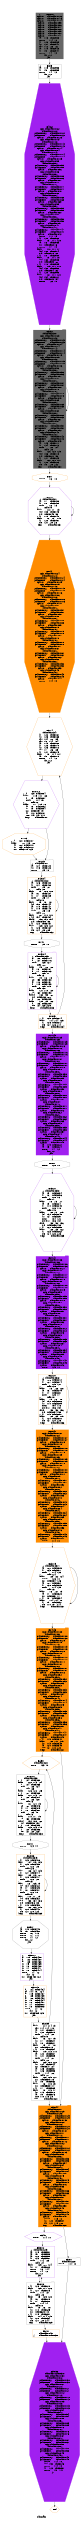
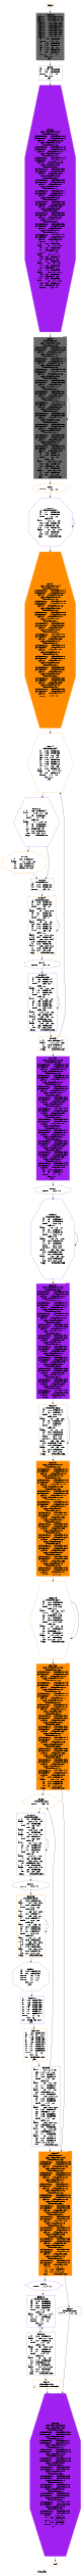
  digraph {
    color=purple
    label=old_main
    style=dashed
    node [color=darkorange shape=box]
+   n1 [label=Begin shape=hexagon]
    n2 [color=gray40 label="B2_20\nspawn	old_main.L122\nspawn	old_main.L113\nspawn	old_main.L104\nspawn	old_main.L95\nspawn	old_main.L86\nspawn	old_main.L77\nspawn	old_main.L68\nspawn	old_main.L59\nspawn	old_main.L50\nspawn	old_main.L41\nla	r13	nd#2933	\nmove	r14	r0	\nli	r26	nd#2939	\nlw	r27	nd#2941	\ndiv	r12	r26	r27	\nla	r19	nd#2945	\nli	r5	nd#2947	\nmove	r4	r2	\nfst	r2	\njalr	\n" style=filled]
    n3 [label="B3_5\nla	r19	nd#2953	\nli	r5	nd#2955	\nmove	r4	r2	\nfst	r2	\njalr	\n" color=gray40]
    n4 [label=End shape=hexagon]
    n5 [color=purple label="B4_62\ncqip	old_main.L122\nold_main.L122:\npslice_entry	old_main.L122\npslice_exit	old_main.L122\nspawn	old_main.L123\ncqip	old_main.L113\nold_main.L113:\npslice_entry	old_main.L113\npslice_exit	old_main.L113\nspawn	old_main.L114\ncqip	old_main.L104\nold_main.L104:\npslice_entry	old_main.L104\npslice_exit	old_main.L104\nspawn	old_main.L105\ncqip	old_main.L95\nold_main.L95:\npslice_entry	old_main.L95\npslice_exit	old_main.L95\nspawn	old_main.L96\ncqip	old_main.L86\nold_main.L86:\npslice_entry	old_main.L86\npslice_exit	old_main.L86\nspawn	old_main.L87\ncqip	old_main.L77\nold_main.L77:\npslice_entry	old_main.L77\npslice_exit	old_main.L77\nspawn	old_main.L78\ncqip	old_main.L68\nold_main.L68:\npslice_entry	old_main.L68\npslice_exit	old_main.L68\nspawn	old_main.L69\ncqip	old_main.L59\nold_main.L59:\npslice_entry	old_main.L59\npslice_exit	old_main.L59\nspawn	old_main.L60\ncqip	old_main.L50\nold_main.L50:\npslice_entry	old_main.L50\npslice_exit	old_main.L50\nspawn	old_main.L51\ncqip	old_main.L41\nold_main.L41:\npslice_entry	old_main.L41\npslice_exit	old_main.L41\nspawn	old_main.L42\nmove	r11	r9	\nli	r28	nd#2962	\naddu	r5	r11	r28	\nla	r6	nd#2965	\nsw	nd#2968	r6	\nmove	r7	r0	\naddu	r10	r11	r7	\nli.d	r60	nd#2974	\ns.d	nd#2976	r60	\nli	r8	nd#2980	\naddu	r9	r11	r8	\nli.d	r62	nd#2983	\ns.d	nd#2985	r62	\nli	r10	nd#2989	\naddu	r19	r11	r10	\nli.d	r32	nd#2992	\ns.d	nd#2994	r32	\nli	r20	nd#2998	\naddu	r21	r11	r20	\nli.d	r34	nd#3001	\ns.d	nd#3003	r34	\nmove	r22	r0	\n" shape=octagon style=filled]
    n6 [color=gray40 label="B5_52\nold_main.L30:\ncqip	old_main.L123\nold_main.L123:\npslice_entry	old_main.L123\npslice_exit	old_main.L123\nspawn	old_main.L124\ncqip	old_main.L114\nold_main.L114:\npslice_entry	old_main.L114\npslice_exit	old_main.L114\nspawn	old_main.L115\ncqip	old_main.L105\nold_main.L105:\npslice_entry	old_main.L105\npslice_exit	old_main.L105\nspawn	old_main.L106\ncqip	old_main.L96\nold_main.L96:\npslice_entry	old_main.L96\npslice_exit	old_main.L96\nspawn	old_main.L97\ncqip	old_main.L87\nold_main.L87:\npslice_entry	old_main.L87\npslice_exit	old_main.L87\nspawn	old_main.L88\ncqip	old_main.L78\nold_main.L78:\npslice_entry	old_main.L78\npslice_exit	old_main.L78\nspawn	old_main.L79\ncqip	old_main.L69\nold_main.L69:\npslice_entry	old_main.L69\npslice_exit	old_main.L69\nspawn	old_main.L70\ncqip	old_main.L60\nold_main.L60:\npslice_entry	old_main.L60\npslice_exit	old_main.L60\nspawn	old_main.L61\ncqip	old_main.L51\nold_main.L51:\npslice_entry	old_main.L51\npslice_exit	old_main.L51\nspawn	old_main.L52\ncqip	old_main.L42\nold_main.L42:\npslice_entry	old_main.L42\npslice_exit	old_main.L42\nspawn	old_main.L43\nla	r23	nd#3011	\nli	r24	nd#3013	\nmult	r22	r24	\nmflo	r25	\naddu	r26	r23	r25	\nli.d	r36	nd#3018	\ns.d	nd#3020	r36	\nli	r27	nd#3023	\naddu	r22	r22	r27	\nli	r28	nd#3026	\nsle	r5	r28	r22	\nbeqz	old_main.L30\n" shape=folder style=filled]
    n7 [label="B6_1\nmove	r6	r0	\n" shape=octagon]
    n8 [label="B7_12\nold_main.L31:\nla	r7	nd#3036	\nli	r8	nd#3038	\nmult	r6	r8	\nmflo	r9	\naddu	r10	r7	r9	\nli.d	r38	nd#3043	\ns.d	nd#3045	r38	\nli	r19	nd#3048	\naddu	r6	r6	r19	\nli	r20	nd#3051	\nsle	r21	r20	r6	\nbeqz	old_main.L31\n" color=purple shape=octagon]
    n9 [label="B8_41\ncqip	old_main.L124\nold_main.L124:\npslice_entry	old_main.L124\npslice_exit	old_main.L124\nspawn	old_main.L125\ncqip	old_main.L115\nold_main.L115:\npslice_entry	old_main.L115\npslice_exit	old_main.L115\nspawn	old_main.L116\ncqip	old_main.L106\nold_main.L106:\npslice_entry	old_main.L106\npslice_exit	old_main.L106\nspawn	old_main.L107\ncqip	old_main.L97\nold_main.L97:\npslice_entry	old_main.L97\npslice_exit	old_main.L97\nspawn	old_main.L98\ncqip	old_main.L88\nold_main.L88:\npslice_entry	old_main.L88\npslice_exit	old_main.L88\nspawn	old_main.L89\ncqip	old_main.L79\nold_main.L79:\npslice_entry	old_main.L79\npslice_exit	old_main.L79\nspawn	old_main.L80\ncqip	old_main.L70\nold_main.L70:\npslice_entry	old_main.L70\npslice_exit	old_main.L70\nspawn	old_main.L71\ncqip	old_main.L61\nold_main.L61:\npslice_entry	old_main.L61\npslice_exit	old_main.L61\nspawn	old_main.L62\ncqip	old_main.L52\nold_main.L52:\npslice_entry	old_main.L52\npslice_exit	old_main.L52\nspawn	old_main.L53\ncqip	old_main.L43\nold_main.L43:\npslice_entry	old_main.L43\npslice_exit	old_main.L43\nspawn	old_main.L44\nmove	r14	r0	\n" shape=octagon style=filled]
    n10 [label="B9_14\nold_main.L34:\nli	r22	nd#3061	\nlw	r23	nd#3063	\ndiv	r24	r22	r23	\ndiv	r6	r14	r24	\nla	r19	nd#3068	\nli	r25	nd#3070	\nlw	r26	nd#3072	\ndiv	r7	r26	r25	\nli	r27	nd#3075	\naddu	r8	r14	r27	\nla	r5	nd#3078	\nmove	r4	r2	\nfst	r2	\njalr	\n" shape=hexagon]
    n11 [label="B10_12\nli	r28	nd#3084	\naddu	r19	r11	r28	\nli	r5	nd#3087	\nmult	r14	r5	\nmflo	r6	\naddu	r7	r19	r6	\nla	r8	nd#3092	\nlw	r9	nd#3094	\nsw	nd#3097	r9	\nla	r10	nd#3101	\nsne	r19	r13	r10	\nbeqz	old_main.L7\n" color=purple shape=hexagon]
    n12 [label="B11_5\nli	r20	nd#3107	\naddu	r21	r13	r20	\nla	r22	nd#3110	\nlw	r23	nd#3112	\nsw	nd#3115	r23	\n" shape=octagon]
    n13 [label="B12_3\nold_main.L7:\nla	r24	nd#3120	\nlw	r13	nd#3122	\nmove	r25	r0	\n" color=gray40 shape=folder]
    n14 [label="B13_24\nold_main.L32:\nla	r26	nd#3130	\nli	r27	nd#3132	\nmult	r25	r27	\nmflo	r28	\naddu	r5	r26	r28	\nla	r6	nd#3137	\nli	r7	nd#3139	\nmult	r25	r7	\nmflo	r8	\naddu	r9	r6	r8	\nl.d	r52	nd#3144	\nla	r10	nd#3147	\nli	r19	nd#3149	\nmult	r25	r19	\nmflo	r20	\naddu	r21	r10	r20	\nl.d	r54	nd#3154	\nadd.d	r56	r52	r54	\ns.d	nd#3158	r56	\nli	r22	nd#3161	\naddu	r25	r25	r22	\nli	r23	nd#3164	\nsle	r24	r23	r25	\nbeqz	old_main.L32\n" shape=folder]
    n15 [label="B14_1\nmove	r25	r0	\n" color=gray40 shape=octagon]
    n16 [label="B15_24\nold_main.L33:\nla	r26	nd#3174	\nli	r27	nd#3176	\nmult	r25	r27	\nmflo	r28	\naddu	r5	r26	r28	\nla	r6	nd#3181	\nli	r7	nd#3183	\nmult	r25	r7	\nmflo	r8	\naddu	r9	r6	r8	\nl.d	r58	nd#3188	\nla	r10	nd#3191	\nli	r19	nd#3193	\nmult	r25	r19	\nmflo	r20	\naddu	r21	r10	r20	\nl.d	r60	nd#3198	\nadd.d	r62	r58	r60	\ns.d	nd#3202	r62	\nli	r22	nd#3205	\naddu	r25	r25	r22	\nli	r23	nd#3208	\nsle	r24	r23	r25	\nbeqz	old_main.L33\n" color=purple shape=folder]
    n17 [label="B16_5\nli	r25	nd#3214	\naddu	r14	r14	r25	\nli	r26	nd#3217	\nsle	r27	r26	r14	\nbeqz	old_main.L34\n"]
    n18 [color=purple label="B17_45\ncqip	old_main.L125\nold_main.L125:\npslice_entry	old_main.L125\npslice_exit	old_main.L125\nspawn	old_main.L126\ncqip	old_main.L116\nold_main.L116:\npslice_entry	old_main.L116\npslice_exit	old_main.L116\nspawn	old_main.L117\ncqip	old_main.L107\nold_main.L107:\npslice_entry	old_main.L107\npslice_exit	old_main.L107\nspawn	old_main.L108\ncqip	old_main.L98\nold_main.L98:\npslice_entry	old_main.L98\npslice_exit	old_main.L98\nspawn	old_main.L99\ncqip	old_main.L89\nold_main.L89:\npslice_entry	old_main.L89\npslice_exit	old_main.L89\nspawn	old_main.L90\ncqip	old_main.L80\nold_main.L80:\npslice_entry	old_main.L80\npslice_exit	old_main.L80\nspawn	old_main.L81\ncqip	old_main.L71\nold_main.L71:\npslice_entry	old_main.L71\npslice_exit	old_main.L71\nspawn	old_main.L72\ncqip	old_main.L62\nold_main.L62:\npslice_entry	old_main.L62\npslice_exit	old_main.L62\nspawn	old_main.L63\ncqip	old_main.L53\nold_main.L53:\npslice_entry	old_main.L53\npslice_exit	old_main.L53\nspawn	old_main.L54\ncqip	old_main.L44\nold_main.L44:\npslice_entry	old_main.L44\npslice_exit	old_main.L44\nspawn	old_main.L45\nla	r19	nd#3222	\nla	r5	nd#3224	\nmove	r4	r2	\nfst	r2	\njalr	\n" style=filled]
    n19 [label="B18_1\nmove	r28	r0	\n" color=gray40 shape=octagon]
    n20 [label="B19_21\nold_main.L35:\nla	r5	nd#3234	\nli	r6	nd#3236	\nmult	r28	r6	\nmflo	r7	\naddu	r8	r5	r7	\nla	r9	nd#3241	\nli	r10	nd#3243	\nmult	r28	r10	\nmflo	r19	\naddu	r20	r9	r19	\nl.d	r32	nd#3248	\nlw	r21	nd#3251	\nmtc1	r34	r21	\ncvt.d.w	r36	r34	\ndiv.d	r38	r32	r36	\ns.d	nd#3256	r38	\nli	r22	nd#3259	\naddu	r28	r28	r22	\nli	r23	nd#3262	\nsle	r24	r23	r28	\nbeqz	old_main.L35\n" color=purple shape=octagon]
    n21 [color=purple label="B20_41\ncqip	old_main.L126\nold_main.L126:\npslice_entry	old_main.L126\npslice_exit	old_main.L126\nspawn	old_main.L127\ncqip	old_main.L117\nold_main.L117:\npslice_entry	old_main.L117\npslice_exit	old_main.L117\nspawn	old_main.L118\ncqip	old_main.L108\nold_main.L108:\npslice_entry	old_main.L108\npslice_exit	old_main.L108\nspawn	old_main.L109\ncqip	old_main.L99\nold_main.L99:\npslice_entry	old_main.L99\npslice_exit	old_main.L99\nspawn	old_main.L100\ncqip	old_main.L90\nold_main.L90:\npslice_entry	old_main.L90\npslice_exit	old_main.L90\nspawn	old_main.L91\ncqip	old_main.L81\nold_main.L81:\npslice_entry	old_main.L81\npslice_exit	old_main.L81\nspawn	old_main.L82\ncqip	old_main.L72\nold_main.L72:\npslice_entry	old_main.L72\npslice_exit	old_main.L72\nspawn	old_main.L73\ncqip	old_main.L63\nold_main.L63:\npslice_entry	old_main.L63\npslice_exit	old_main.L63\nspawn	old_main.L64\ncqip	old_main.L54\nold_main.L54:\npslice_entry	old_main.L54\npslice_exit	old_main.L54\nspawn	old_main.L55\ncqip	old_main.L45\nold_main.L45:\npslice_entry	old_main.L45\npslice_exit	old_main.L45\nspawn	old_main.L46\nmove	r25	r0	\n" shape=folder style=filled]
    n22 [label="B21_21\nold_main.L36:\nla	r26	nd#3272	\nli	r27	nd#3274	\nmult	r25	r27	\nmflo	r28	\naddu	r5	r26	r28	\nla	r6	nd#3279	\nli	r7	nd#3281	\nmult	r25	r7	\nmflo	r8	\naddu	r9	r6	r8	\nl.d	r52	nd#3286	\nlw	r10	nd#3289	\nmtc1	r54	r10	\ncvt.d.w	r56	r54	\ndiv.d	r58	r52	r56	\ns.d	nd#3294	r58	\nli	r19	nd#3297	\naddu	r25	r25	r19	\nli	r20	nd#3300	\nsle	r21	r20	r25	\nbeqz	old_main.L36\n"]
    n23 [label="B22_41\ncqip	old_main.L127\nold_main.L127:\npslice_entry	old_main.L127\npslice_exit	old_main.L127\nspawn	old_main.L128\ncqip	old_main.L118\nold_main.L118:\npslice_entry	old_main.L118\npslice_exit	old_main.L118\nspawn	old_main.L119\ncqip	old_main.L109\nold_main.L109:\npslice_entry	old_main.L109\npslice_exit	old_main.L109\nspawn	old_main.L110\ncqip	old_main.L100\nold_main.L100:\npslice_entry	old_main.L100\npslice_exit	old_main.L100\nspawn	old_main.L101\ncqip	old_main.L91\nold_main.L91:\npslice_entry	old_main.L91\npslice_exit	old_main.L91\nspawn	old_main.L92\ncqip	old_main.L82\nold_main.L82:\npslice_entry	old_main.L82\npslice_exit	old_main.L82\nspawn	old_main.L83\ncqip	old_main.L73\nold_main.L73:\npslice_entry	old_main.L73\npslice_exit	old_main.L73\nspawn	old_main.L74\ncqip	old_main.L64\nold_main.L64:\npslice_entry	old_main.L64\npslice_exit	old_main.L64\nspawn	old_main.L65\ncqip	old_main.L55\nold_main.L55:\npslice_entry	old_main.L55\npslice_exit	old_main.L55\nspawn	old_main.L56\ncqip	old_main.L46\nold_main.L46:\npslice_entry	old_main.L46\npslice_exit	old_main.L46\nspawn	old_main.L47\nmove	r14	r0	\n" style=filled]
    n24 [label="B23_19\nold_main.L37:\nla	r22	nd#3309	\nli	r23	nd#3311	\nmult	r14	r23	\nmflo	r24	\naddu	r25	r22	r24	\nmove	r26	r0	\nsw	nd#3317	r26	\nla	r27	nd#3321	\nli	r28	nd#3323	\nmult	r14	r28	\nmflo	r5	\naddu	r6	r27	r5	\nla	r7	nd#3328	\nsw	nd#3331	r7	\nli	r8	nd#3334	\naddu	r14	r14	r8	\nli	r9	nd#3337	\nsle	r10	r9	r14	\nbeqz	old_main.L37\n" shape=hexagon]
    n25 [label="B24_46\ncqip	old_main.L128\nold_main.L128:\npslice_entry	old_main.L128\npslice_exit	old_main.L128\nspawn	old_main.L129\ncqip	old_main.L119\nold_main.L119:\npslice_entry	old_main.L119\npslice_exit	old_main.L119\nspawn	old_main.L120\ncqip	old_main.L110\nold_main.L110:\npslice_entry	old_main.L110\npslice_exit	old_main.L110\nspawn	old_main.L111\ncqip	old_main.L101\nold_main.L101:\npslice_entry	old_main.L101\npslice_exit	old_main.L101\nspawn	old_main.L102\ncqip	old_main.L92\nold_main.L92:\npslice_entry	old_main.L92\npslice_exit	old_main.L92\nspawn	old_main.L93\ncqip	old_main.L83\nold_main.L83:\npslice_entry	old_main.L83\npslice_exit	old_main.L83\nspawn	old_main.L84\ncqip	old_main.L74\nold_main.L74:\npslice_entry	old_main.L74\npslice_exit	old_main.L74\nspawn	old_main.L75\ncqip	old_main.L65\nold_main.L65:\npslice_entry	old_main.L65\npslice_exit	old_main.L65\nspawn	old_main.L66\ncqip	old_main.L56\nold_main.L56:\npslice_entry	old_main.L56\npslice_exit	old_main.L56\nspawn	old_main.L57\ncqip	old_main.L47\nold_main.L47:\npslice_entry	old_main.L47\npslice_exit	old_main.L47\nspawn	old_main.L48\nli	r19	nd#3342	\naddu	r20	r11	r19	\nlw	r13	nd#3345	\nla	r20	nd#3349	\nsne	r21	r13	r20	\nbeqz	old_main.L21\n" shape=folder style=filled]
    n26 [label="B25_1\nold_main.L20:\nmove	r23	r0	\n" shape=hexagon]
    n27 [label="B33_44\nold_main.L21:\ncqip	old_main.L129\nold_main.L129:\npslice_entry	old_main.L129\npslice_exit	old_main.L129\nspawn	old_main.L130\ncqip	old_main.L120\nold_main.L120:\npslice_entry	old_main.L120\npslice_exit	old_main.L120\nspawn	old_main.L121\ncqip	old_main.L111\nold_main.L111:\npslice_entry	old_main.L111\npslice_exit	old_main.L111\nspawn	old_main.L112\ncqip	old_main.L102\nold_main.L102:\npslice_entry	old_main.L102\npslice_exit	old_main.L102\nspawn	old_main.L103\ncqip	old_main.L93\nold_main.L93:\npslice_entry	old_main.L93\npslice_exit	old_main.L93\nspawn	old_main.L94\ncqip	old_main.L84\nold_main.L84:\npslice_entry	old_main.L84\npslice_exit	old_main.L84\nspawn	old_main.L85\ncqip	old_main.L75\nold_main.L75:\npslice_entry	old_main.L75\npslice_exit	old_main.L75\nspawn	old_main.L76\ncqip	old_main.L66\nold_main.L66:\npslice_entry	old_main.L66\npslice_exit	old_main.L66\nspawn	old_main.L67\ncqip	old_main.L57\nold_main.L57:\npslice_entry	old_main.L57\npslice_exit	old_main.L57\nspawn	old_main.L58\ncqip	old_main.L48\nold_main.L48:\npslice_entry	old_main.L48\npslice_exit	old_main.L48\nspawn	old_main.L49\nmove	r19	r0	\nlw	r20	nd#3584	\nslt	r21	r19	r20	\nbeqz	old_main.L28\n" shape=folder style=filled]
    n28 [label="B26_26\nold_main.L38:\nli	r24	nd#3360	\naddu	r22	r13	r24	\nli	r24	nd#3363	\nmult	r23	r24	\nmflo	r25	\naddu	r26	r22	r25	\nli	r27	nd#3368	\naddu	r21	r13	r27	\nli	r28	nd#3371	\nmult	r23	r28	\nmflo	r5	\naddu	r6	r21	r5	\nl.d	r60	nd#3376	\nla	r7	nd#3379	\nli	r8	nd#3381	\nmult	r23	r8	\nmflo	r9	\naddu	r10	r7	r9	\nl.d	r62	nd#3386	\nsub.d	r32	r60	r62	\ns.d	nd#3390	r32	\nli	r19	nd#3393	\naddu	r23	r23	r19	\nli	r20	nd#3396	\nsle	r21	r20	r23	\nbeqz	old_main.L38\n" color=gray40]
    n29 [label="B34_1\nmove	r14	r0	\n" color=purple shape=hexagon]
    n30 [label="B38_1\nold_main.L28:\nmove	r14	r0	\n" color=gray40 shape=folder]
    n31 [label="B27_1\nmove	r22	r0	\n" color=gray40 shape=octagon]
    n32 [label="B28_26\nold_main.L39:\nli	r23	nd#3406	\naddu	r24	r13	r23	\nli	r25	nd#3409	\nmult	r22	r25	\nmflo	r25	\naddu	r26	r24	r25	\nli	r27	nd#3414	\naddu	r23	r13	r27	\nli	r28	nd#3417	\nmult	r22	r28	\nmflo	r5	\naddu	r6	r23	r5	\nl.d	r34	nd#3422	\nla	r7	nd#3425	\nli	r8	nd#3427	\nmult	r22	r8	\nmflo	r9	\naddu	r10	r7	r9	\nl.d	r36	nd#3432	\nsub.d	r38	r34	r36	\ns.d	nd#3436	r38	\nli	r19	nd#3439	\naddu	r22	r22	r19	\nli	r20	nd#3442	\nsle	r21	r20	r22	\nbeqz	old_main.L39\n"]
    n33 [label="B29_7\nla	r19	nd#3448	\nla	r5	nd#3450	\nmove	r6	r13	\nmove	r7	r11	\nmove	r4	r2	\nfst	r2	\njalr	\n" color=gray40 shape=octagon]
    n34 [label="B30_11\nla	r19	nd#3458	\nli	r22	nd#3460	\nla	r23	nd#3463	\nlw	r5	nd#3465	\nlw	r6	nd#3468	\nlw	r7	nd#3471	\nlw	r8	nd#3474	\nmove	r4	r2	\nfst	r2	\nsw	nd#3480	r22	\njalr	\n" color=purple shape=folder]
    n35 [label="B31_13\nli	r24	nd#3484	\nsll	r14	r9	r24	\nla	r19	nd#3487	\nli	r25	nd#3489	\nla	r26	nd#3492	\nlw	r5	nd#3494	\nlw	r6	nd#3497	\nlw	r7	nd#3500	\nlw	r8	nd#3503	\nmove	r4	r2	\nfst	r2	\nsw	nd#3509	r25	\njalr	\n"]
    n36 [label="B32_35\naddu	r14	r14	r9	\ndiv	r14	r14	r12	\nla	r27	nd#3517	\nli	r28	nd#3519	\nmult	r14	r28	\nmflo	r5	\naddu	r6	r27	r5	\nlw	r7	nd#3524	\nli	r8	nd#3527	\naddu	r9	r7	r8	\nsw	nd#3530	r9	\nli	r10	nd#3534	\naddu	r19	r13	r10	\nla	r20	nd#3537	\nli	r21	nd#3539	\nmult	r14	r21	\nmflo	r22	\naddu	r23	r20	r22	\nlw	r24	nd#3544	\nsw	nd#3547	r24	\nla	r25	nd#3551	\nli	r26	nd#3553	\nmult	r14	r26	\nmflo	r27	\naddu	r28	r25	r27	\nsw	nd#3558	r13	\nli	r5	nd#3562	\naddu	r6	r13	r5	\nsw	nd#3565	r14	\nli	r7	nd#3569	\naddu	r8	r13	r7	\nlw	r13	nd#3572	\nla	r9	nd#3576	\nsne	r10	r13	r9	\nbnez	old_main.L20\n" color=gray40]
    n37 [label="B35_12\nold_main.L29:\nla	r19	nd#3591	\nla	r5	nd#3593	\nla	r22	nd#3595	\nli	r23	nd#3597	\nmult	r14	r23	\nmflo	r24	\naddu	r25	r22	r24	\nlw	r7	nd#3602	\nmove	r6	r14	\nmove	r4	r2	\nfst	r2	\njalr	\n" color=purple]
    n38 [color=purple label="B39_36\nold_main.__done38:\ncqip	old_main.L130\nold_main.L130:\npslice_entry	old_main.L130\npslice_exit	old_main.L130\ncqip	old_main.L121\nold_main.L121:\npslice_entry	old_main.L121\npslice_exit	old_main.L121\ncqip	old_main.L112\nold_main.L112:\npslice_entry	old_main.L112\npslice_exit	old_main.L112\ncqip	old_main.L103\nold_main.L103:\npslice_entry	old_main.L103\npslice_exit	old_main.L103\ncqip	old_main.L94\nold_main.L94:\npslice_entry	old_main.L94\npslice_exit	old_main.L94\ncqip	old_main.L85\nold_main.L85:\npslice_entry	old_main.L85\npslice_exit	old_main.L85\ncqip	old_main.L76\nold_main.L76:\npslice_entry	old_main.L76\npslice_exit	old_main.L76\ncqip	old_main.L67\nold_main.L67:\npslice_entry	old_main.L67\npslice_exit	old_main.L67\ncqip	old_main.L58\nold_main.L58:\npslice_entry	old_main.L58\npslice_exit	old_main.L58\ncqip	old_main.L49\nold_main.L49:\npslice_entry	old_main.L49\npslice_exit	old_main.L49\nmove	r14	r0	\nli.d	r52	nd#3646	\nmove	r14	r0	\nli	r22	nd#3651	\nmove	r9	r11	\njr	\n" shape=octagon style=filled]
    n39 [label="B36_18\nli	r26	nd#3610	\naddu	r25	r11	r26	\nli	r27	nd#3613	\nmult	r14	r27	\nmflo	r28	\naddu	r5	r25	r28	\nla	r6	nd#3618	\nli	r7	nd#3620	\nmult	r14	r7	\nmflo	r8	\naddu	r9	r6	r8	\nlw	r10	nd#3625	\nsw	nd#3628	r10	\nli	r19	nd#3631	\naddu	r14	r14	r19	\nlw	r20	nd#3634	\nsle	r21	r20	r14	\nbeqz	old_main.L29\n" color=gray40 shape=folder]
    n40 [label="B37_1\nold_main.L40:\nj	old_main.__done38\n"]
+   n1 -> n2
    n2 -> n3
    n3 -> n5
    n5 -> n6
    n6 -> n6
    n6 -> n7
    n7 -> n8
    n8 -> n8
    n8 -> n9
    n9 -> n10
    n10 -> n11
    n11 -> n12
    n11 -> n13
    n12 -> n13
    n13 -> n14
    n14 -> n14
    n14 -> n15
    n15 -> n16
    n16 -> n16
    n16 -> n17
    n17 -> n10
    n17 -> n18
    n18 -> n19
    n19 -> n20
    n20 -> n20
    n20 -> n21
    n21 -> n22
    n22 -> n22
    n22 -> n23
    n23 -> n24
    n24 -> n24
    n24 -> n25
    n25 -> n26
    n25 -> n27
    n26 -> n28
    n27 -> n29
    n27 -> n30
    n28 -> n28
    n28 -> n31
    n29 -> n37
    n30 -> n38
    n31 -> n32
    n32 -> n32
    n32 -> n33
    n33 -> n34
    n34 -> n35
    n35 -> n36
    n36 -> n26
    n36 -> n27
    n37 -> n39
    n38 -> n4
    n39 -> n37
    n39 -> n40
    n40 -> n38
  }
